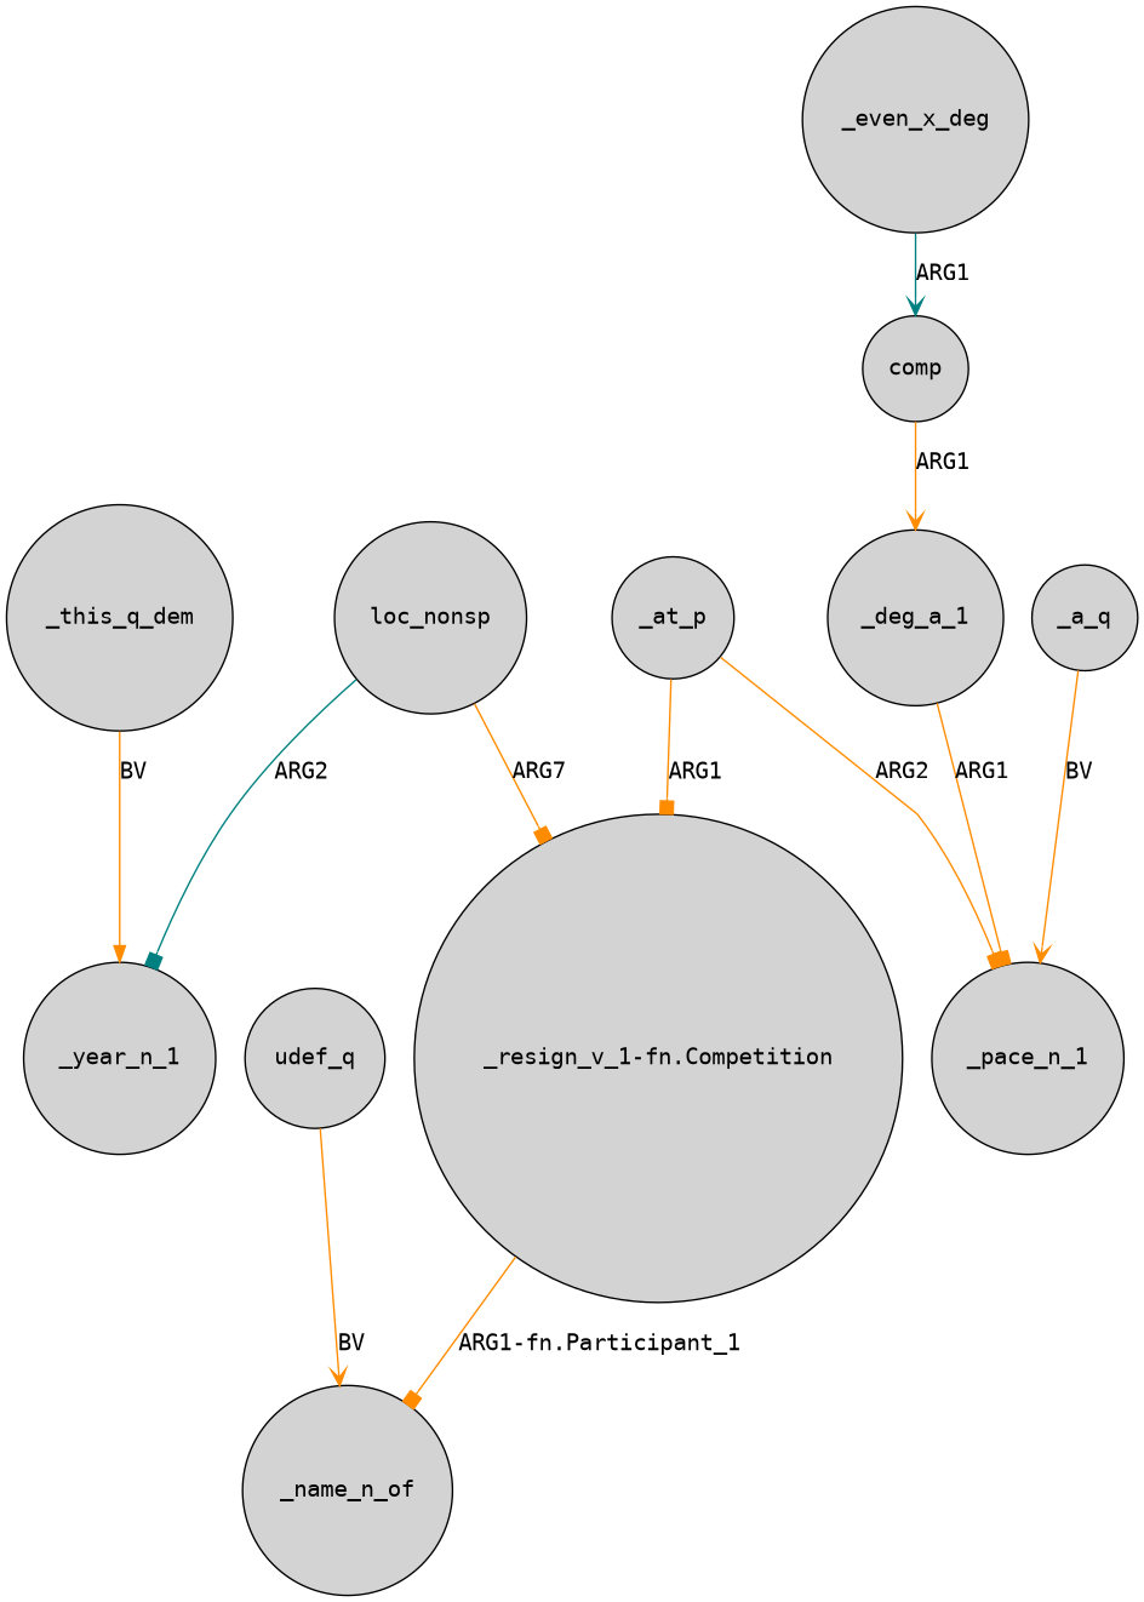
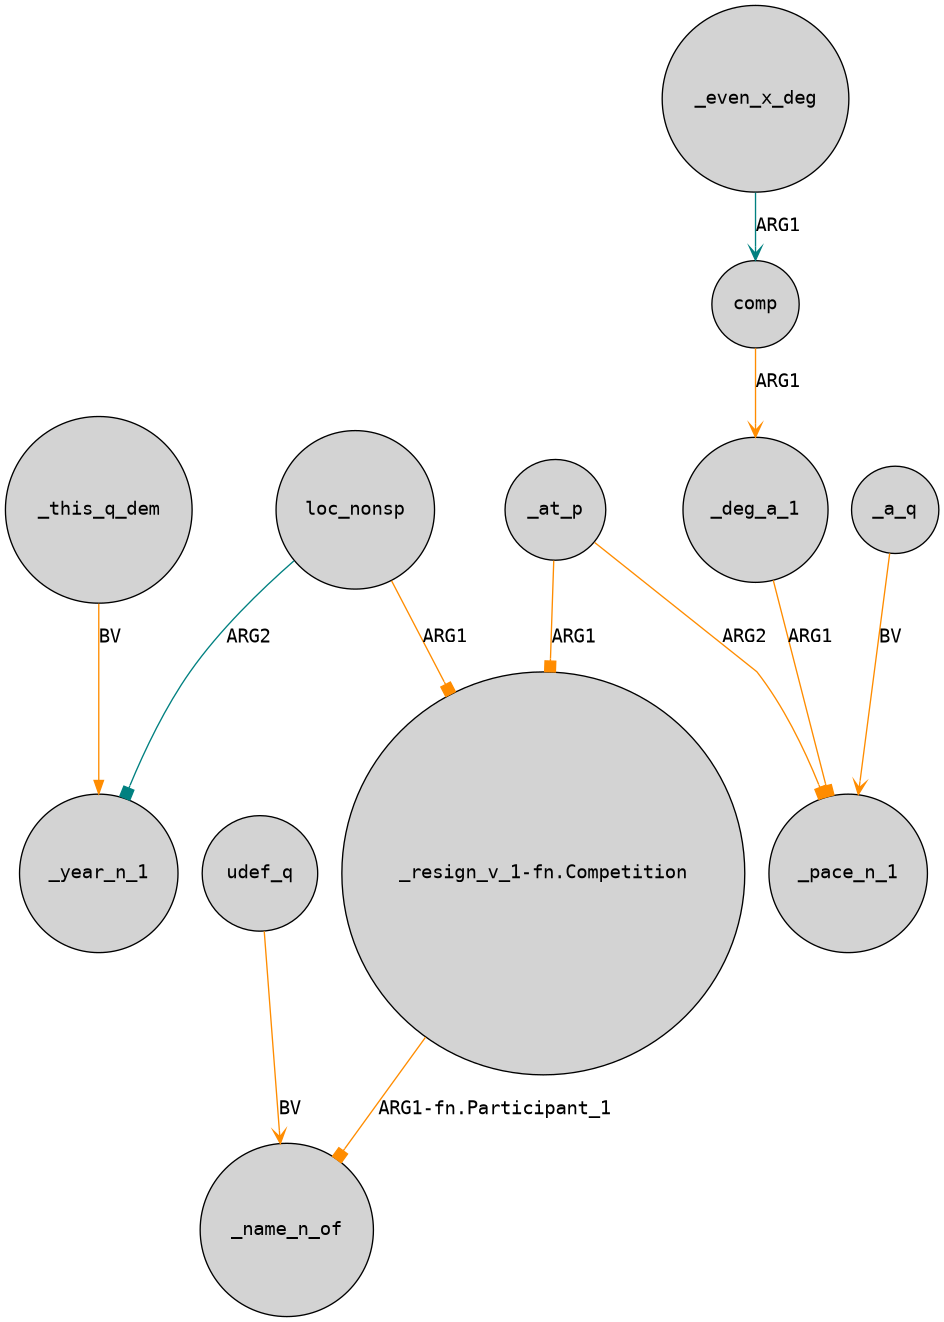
  digraph {
    fontname="DejaVu Sans Mono"
    node [fontname="DejaVu Sans Mono" shape=circle style=filled]
    edge [arrowhead=box color=darkorange fontname="DejaVu Sans Mono"]
    loc_nonsp
    "_resign_v_1-fn.Competition"
    _year_n_1
    _name_n_of
    _at_p
    _pace_n_1
    udef_q
    n8 [label=_deg_a_1]
    comp
    _this_q_dem
    _a_q
    _even_x_deg
-   loc_nonsp -> "_resign_v_1-fn.Competition" [label=ARG7]
+   loc_nonsp -> "_resign_v_1-fn.Competition" [label=ARG1]
    loc_nonsp -> _year_n_1 [color=teal label=ARG2]
    "_resign_v_1-fn.Competition" -> _name_n_of [label="ARG1-fn.Participant_1"]
    _at_p -> "_resign_v_1-fn.Competition" [label=ARG1]
    _at_p -> _pace_n_1 [label=ARG2]
    udef_q -> _name_n_of [arrowhead=vee label=BV]
    n8 -> _pace_n_1 [label=ARG1]
    comp -> n8 [arrowhead=vee label=ARG1]
    _this_q_dem -> _year_n_1 [arrowhead=normal label=BV]
    _a_q -> _pace_n_1 [arrowhead=vee label=BV]
    _even_x_deg -> comp [arrowhead=vee color=teal label=ARG1]
  }
